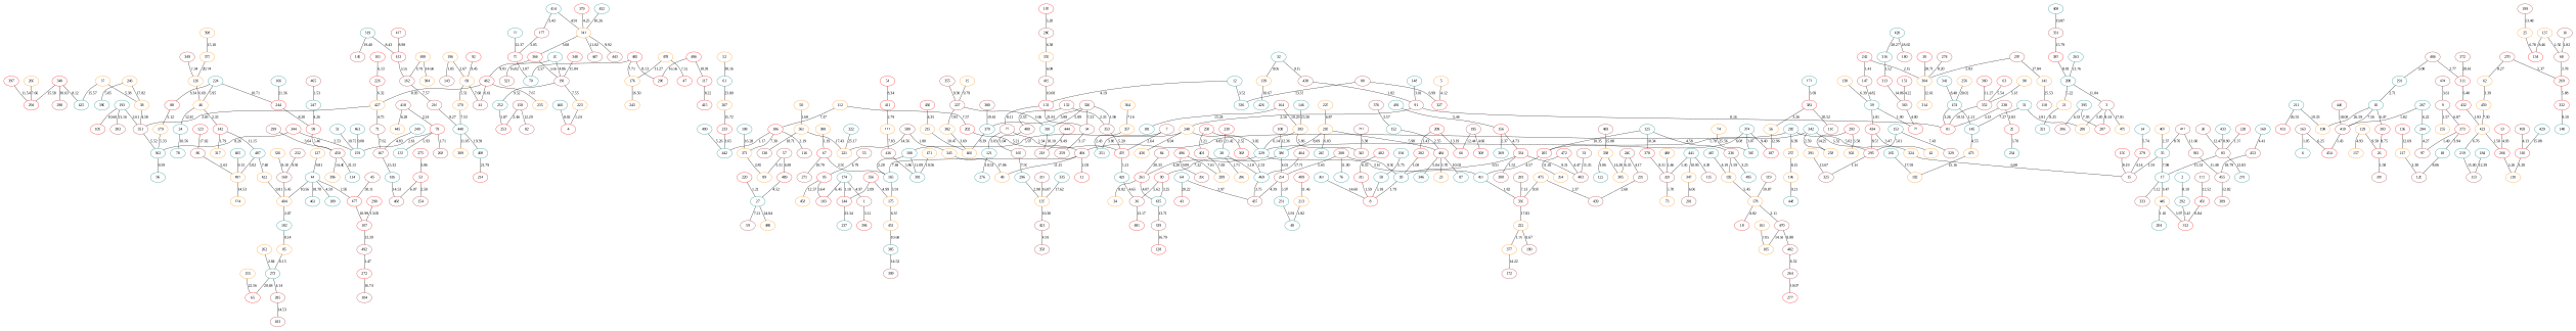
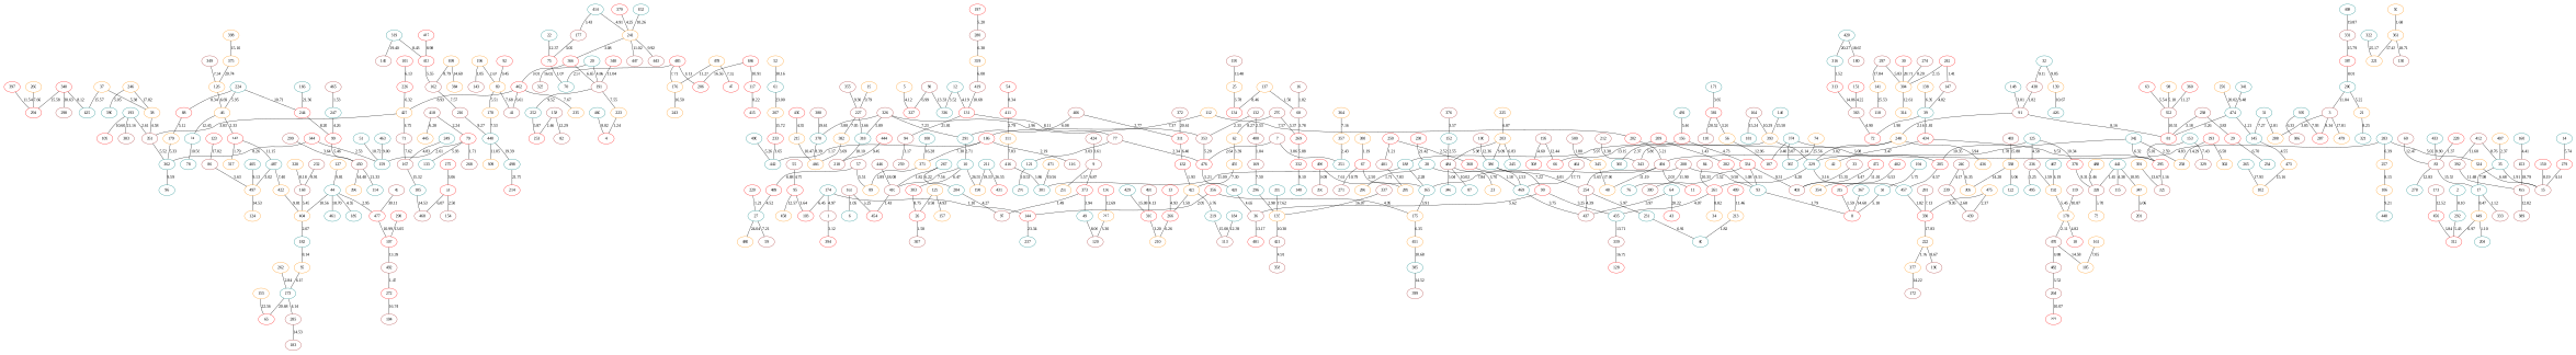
  graph {
    fontname="Liberation Serif"
    node [color=brown fontname="Liberation Serif"]
    edge [fontname="Liberation Serif"]
    340 [color=red]
    298
    294 [color=red]
    425 [color=teal]
    52 [color=darkorange]
    61 [color=teal]
    207 [color=darkorange]
    233 [color=red]
    477 [color=red]
    45
    107 [color=red]
    492
    30 [color=red]
    304 [color=darkorange]
    314 [color=darkorange]
    10 [color=teal]
    198 [color=darkorange]
    410
    303 [color=red]
    454 [color=red]
    26 [color=red]
    211 [color=teal]
    431 [color=red]
    74 [color=darkorange]
    365 [color=teal]
    141 [color=darkorange]
    118
    146 [color=teal]
    393 [color=darkorange]
    229 [color=teal]
    343
    261 [color=red]
    457 [color=teal]
    322 [color=teal]
    221 [color=darkorange]
    27 [color=teal]
    480 [color=darkorange]
    59
    144 [color=red]
    237 [color=teal]
    442 [color=teal]
    155 [color=darkorange]
    65 [color=red]
    131 [color=red]
    94
    77
    259
    121 [color=teal]
    476 [color=red]
    498 [color=teal]
    214 [color=red]
-   263 [color=teal]
    200 [color=teal]
    3
    21 [color=darkorange]
    479 [color=darkorange]
    287 [color=red]
    288 [color=darkorange]
    321 [color=teal]
    230 [color=red]
    28 [color=teal]
    469 [color=teal]
    286 [color=darkorange]
    437
    166 [color=teal]
    244 [color=red]
    99 [color=red]
    450
    114 [color=teal]
    396 [color=darkorange]
    193 [color=teal]
    383
    109 [color=red]
    351
    362 [color=teal]
    375 [color=darkorange]
    126 [color=darkorange]
    46 [color=darkorange]
    24 [color=teal]
    142 [color=red]
    273 [color=teal]
    285
    183
    311 [color=red]
    372
    432 [color=red]
    423 [color=darkorange]
    381 [color=red]
    110
    56 [color=darkorange]
    187 [color=red]
    84
    435 [color=teal]
    34 [color=darkorange]
    339
    420 [color=teal]
    316 [color=teal]
    180
    313 [color=red]
    363
    64 [color=teal]
    43 [color=red]
    256 [color=darkorange]
    474 [color=teal]
    81 [color=red]
    145 [color=teal]
    473 [color=darkorange]
    408 [color=teal]
    331
    387 [color=red]
    370 [color=teal]
    380
    466 [color=darkorange]
    445 [color=darkorange]
    418
    79 [color=red]
    471 [color=darkorange]
    301 [color=teal]
    319 [color=teal]
    149
    413 [color=red]
    162
    440 [color=teal]
    309 [color=darkorange]
    453
    455
    389
    361 [color=darkorange]
    130
    44 [color=teal]
    461 [color=teal]
    404 [color=darkorange]
    189 [color=teal]
    182 [color=teal]
    318 [color=teal]
    218
    446
    265 [color=teal]
    102 [color=darkorange]
    297
    330 [color=red]
    222 [color=darkorange]
    377 [color=darkorange]
    190
    172
    246 [color=darkorange]
    38 [color=darkorange]
    390 [color=teal]
    464
    335 [color=teal]
    135 [color=darkorange]
    421
    358
    345 [color=darkorange]
    48 [color=darkorange]
    123 [color=red]
    86
    497 [color=darkorange]
    124 [color=darkorange]
    128 [color=red]
    272 [color=red]
    104
    486 [color=red]
    206 [color=red]
    117 [color=red]
    415 [color=red]
    176 [color=darkorange]
    243 [color=darkorange]
    108 [color=teal]
    371 [color=darkorange]
    89 [color=darkorange]
    337
    20 [color=teal]
    323
    191
    252 [color=teal]
    223 [color=darkorange]
    338 [color=darkorange]
    483
    305 [color=darkorange]
    122 [color=teal]
    37 [color=darkorange]
    17 [color=teal]
    83
    278 [color=teal]
    449 [color=darkorange]
    333
    312 [color=red]
    204 [color=teal]
    33
    403
    185 [color=teal]
    167
    468
    164
    181 [color=teal]
    398 [color=darkorange]
    429 [color=teal]
    310 [color=red]
    210 [color=darkorange]
    219 [color=teal]
    113
    72 [color=red]
    499 [color=darkorange]
    384 [color=darkorange]
    216
    367 [color=teal]
    8 [color=red]
    105 [color=darkorange]
    470
    482
    264
    500
    385 [color=teal]
    399
    293 [color=red]
    258 [color=darkorange]
    302 [color=darkorange]
    391 [color=darkorange]
    325
    25 [color=darkorange]
    199
    134 [color=red]
    336 [color=teal]
    80
    327 [color=red]
    209 [color=red]
    66 [color=red]
    282 [color=red]
    93 [color=teal]
    481 [color=red]
    36
    290 [color=red]
    136 [color=red]
    217 [color=darkorange]
    120
    95 [color=red]
    458 [color=darkorange]
    103 [color=red]
    456 [color=red]
    173
    60
    78 [color=teal]
    487 [color=teal]
    317 [color=darkorange]
    195
    308 [color=red]
    184 [color=teal]
    22 [color=teal]
    75 [color=red]
    70 [color=teal]
    386 [color=teal]
    100
    90 [color=red]
    254
    231 [color=teal]
    158
    82
    253 [color=red]
    208
    76 [color=teal]
    412
    392
    35 [color=teal]
    15
    397 [color=red]
    409 [color=red]
    213 [color=darkorange]
    40 [color=teal]
    360 [color=red]
    352
    478 [color=darkorange]
    47 [color=red]
    494
    165 [color=teal]
    11 [color=red]
    175 [color=darkorange]
    422 [color=darkorange]
    188 [color=teal]
    348 [color=red]
    4 [color=red]
    241 [color=darkorange]
    447
    443
    366 [color=red]
    462 [color=red]
    472 [color=red]
    354 [color=darkorange]
    441 [color=teal]
    347 [color=darkorange]
    328
    115
    201
    73 [color=darkorange]
    178 [color=darkorange]
    119
    18 [color=red]
    67 [color=red]
    271
    51 [color=teal]
    159 [color=teal]
    224 [color=teal]
    88 [color=red]
    179 [color=darkorange]
    419
    451 [color=darkorange]
    139 [color=darkorange]
    426 [color=teal]
    85 [color=darkorange]
    276 [color=teal]
    215 [color=darkorange]
    125 [color=teal]
    205 [color=red]
    378 [color=red]
    236
    192 [color=darkorange]
    495 [color=teal]
    452 [color=teal]
    277 [color=red]
    87 [color=teal]
    484
    346 [color=teal]
    23 [color=darkorange]
    475 [color=darkorange]
    439
    232
    168
    127 [color=darkorange]
    19 [color=darkorange]
    227
    382 [color=darkorange]
    96 [color=teal]
    129 [color=darkorange]
    157 [color=darkorange]
    307
    334 [color=red]
    300
    444 [color=red]
    92 [color=red]
    69 [color=darkorange]
    41
    170 [color=darkorange]
    374 [color=teal]
    355
    106 [color=darkorange]
    448 [color=teal]
    32 [color=teal]
    438
    91
    248 [color=darkorange]
    405 [color=teal]
    332 [color=red]
    140 [color=teal]
    496 [color=red]
    350
    289 [color=darkorange]
    427 [color=darkorange]
    235 [color=darkorange]
    71
    463 [color=teal]
    417 [color=red]
    433 [color=teal]
    434 [color=red]
    295 [color=red]
    42 [color=darkorange]
    341 [color=teal]
    137 [color=darkorange]
    68
    269 [color=red]
    133 [color=teal]
    268
    54 [color=red]
    411 [color=red]
    111 [color=darkorange]
    416
    62 [color=darkorange]
    270
    459 [color=darkorange]
    344 [color=red]
    274
    150 [color=red]
    320 [color=darkorange]
    436 [color=darkorange]
    257 [color=darkorange]
    485 [color=red]
    428 [color=teal]
    2 [color=teal]
    292 [color=teal]
    203 [color=darkorange]
    245 [color=teal]
    49 [color=teal]
    460 [color=teal]
    395 [color=teal]
    306
    401
    260 [color=darkorange]
    112 [color=darkorange]
    202 [color=red]
    186 [color=red]
    116
    296 [color=teal]
    169
    153 [color=teal]
    329
    349
    266 [color=red]
    31 [color=teal]
    326
    291 [color=teal]
    353
    364 [color=darkorange]
    357 [color=darkorange]
    251 [color=teal]
    281
    161 [color=darkorange]
    57
    489 [color=red]
    373 [color=red]
    9
    255 [color=darkorange]
    97
    225 [color=darkorange]
    29 [color=red]
    234 [color=teal]
    324 [color=darkorange]
    402 [color=red]
    315 [color=red]
    174 [color=teal]
    1
    394 [color=red]
    283 [color=teal]
    138 [color=darkorange]
    39 [color=teal]
    359 [color=darkorange]
    280
    240
    239
    342 [color=teal]
    226 [color=red]
    163
    6 [color=teal]
    267 [color=teal]
    284 [color=teal]
    101 [color=red]
    406
    53 [color=red]
    154
    194 [color=teal]
    58 [color=teal]
    14 [color=teal]
    279 [color=red]
    63 [color=red]
    491 [color=teal]
    156 [color=red]
    369 [color=teal]
    490 [color=teal]
    197 [color=red]
    98 [color=darkorange]
    356 [color=red]
    13 [color=red]
    414 [color=teal]
    177
    249 [color=teal]
    147
    55
    160 [color=teal]
    430 [color=red]
    247 [color=teal]
    379 [color=red]
    151 [color=red]
    467 [color=teal]
    12 [color=teal]
    493
    5 [color=darkorange]
    7
    238
    171 [color=teal]
    299
    424
    152 [color=teal]
    376
    212
    275 [color=red]
    148 [color=teal]
    262 [color=darkorange]
    196 [color=darkorange]
    143
    132
    400
    368 [color=red]
    250 [color=red]
    488 [color=darkorange]
    407 [color=darkorange]
    242 [color=red]
    16
    50 [color=darkorange]
    465
    228 [color=red]
    220 [color=red]
    388 [color=darkorange]
    340 -- 298 [label=30.63]
    340 -- 294 [label=15.58]
    340 -- 425 [label=8.12]
    52 -- 61 [label=30.16]
    61 -- 207 [label=23.00]
    207 -- 233 [label=15.72]
    233 -- 442 [label=3.65]
    477 -- 107 [label=10.99]
    45 -- 477 [label=30.11]
    107 -- 492 [label=13.39]
    492 -- 272 [label=1.47]
    30 -- 304 [label=28.71]
    304 -- 314 [label=12.61]
    10 -- 198 [label=26.59]
    10 -- 410 [label=7.56]
    10 -- 303 [label=6.47]
    410 -- 454 [label=1.43]
    303 -- 26 [label=8.75]
    26 -- 307 [label=1.58]
    211 -- 198 [label=19.33]
    211 -- 431 [label=26.55]
    74 -- 365 [label=25.56]
    141 -- 118 [label=25.53]
    146 -- 393 [label=25.50]
    393 -- 229 [label=6.14]
    393 -- 343 [label=5.86]
    229 -- 261 [label=4.20]
    229 -- 457 [label=3.16]
    261 -- 435 [label=4.07]
    261 -- 34 [label=8.82]
    457 -- 330 [label=1.82]
    322 -- 221 [label=25.17]
    27 -- 480 [label=24.04]
    27 -- 59 [label=7.21]
    144 -- 237 [label=23.34]
    155 -- 65 [label=22.56]
    131 -- 94 [label=21.81]
    131 -- 77 [label=8.11]
    94 -- 259 [label=3.17]
    77 -- 121 [label=3.03]
    77 -- 476 [label=2.34]
    121 -- 276 [label=10.53]
    476 -- 428 [label=5.21]
    498 -- 214 [label=21.79]
-   263 -- 200 [label=21.76]
    200 -- 3 [label=11.04]
    200 -- 21 [label=5.22]
    3 -- 479 [label=17.81]
    3 -- 287 [label=8.34]
    3 -- 288 [label=3.85]
    21 -- 321 [label=8.25]
    230 -- 28 [label=21.42]
    28 -- 469 [label=1.18]
    28 -- 286 [label=1.71]
    469 -- 437 [label=3.75]
    166 -- 244 [label=21.36]
    244 -- 99 [label=8.20]
    99 -- 450 [label=5.46]
    450 -- 114 [label=21.33]
    450 -- 396 [label=14.40]
    193 -- 383 [label=21.16]
    193 -- 109 [label=10.60]
    193 -- 351 [label=2.61]
    351 -- 362 [label=5.52]
    362 -- 96 [label=9.59]
    375 -- 126 [label=20.74]
    126 -- 46 [label=6.69]
    46 -- 24 [label=12.45]
    46 -- 142 [label=2.33]
    24 -- 78 [label=10.56]
    142 -- 487 [label=11.15]
    142 -- 317 [label=1.79]
    273 -- 65 [label=20.68]
    273 -- 285 [label=4.14]
    285 -- 183 [label=14.53]
    311 -- 432 [label=6.40]
    372 -- 311 [label=20.61]
    432 -- 423 [label=1.93]
    423 -- 219 [label=6.76]
    423 -- 266 [label=1.50]
    381 -- 110 [label=20.52]
    381 -- 56 [label=3.26]
    56 -- 187 [label=12.96]
    84 -- 261 [label=20.33]
    435 -- 339 [label=13.71]
    339 -- 128 [label=16.79]
    420 -- 316 [label=20.27]
    420 -- 180 [label=18.65]
    316 -- 313 [label=1.52]
    313 -- 363 [label=14.86]
    363 -- 72 [label=4.90]
    64 -- 437 [label=3.97]
    64 -- 43 [label=20.22]
    256 -- 474 [label=20.02]
    474 -- 81 [label=3.26]
    474 -- 145 [label=1.21]
    145 -- 473 [label=4.55]
    473 -- 102 [label=15.16]
    408 -- 331 [label=19.87]
    331 -- 387 [label=15.79]
    387 -- 200 [label=8.01]
    370 -- 466 [label=8.39]
    380 -- 370 [label=19.61]
    418 -- 445 [label=6.28]
    418 -- 79 [label=2.24]
    79 -- 159 [label=2.61]
    79 -- 133 [label=5.93]
    79 -- 268 [label=1.71]
    471 -- 301 [label=19.56]
    319 -- 149 [label=19.40]
    319 -- 413 [label=8.43]
    413 -- 162 [label=5.55]
    162 -- 216 [label=7.57]
    440 -- 498 [label=19.39]
    440 -- 309 [label=11.05]
    453 -- 455 [label=18.79]
    455 -- 389 [label=12.82]
    361 -- 221 [label=17.43]
    361 -- 130 [label=18.71]
    44 -- 477 [label=2.95]
    44 -- 461 [label=18.70]
    44 -- 404 [label=10.56]
    44 -- 189 [label=4.59]
    404 -- 182 [label=2.07]
    182 -- 85 [label=8.14]
    318 -- 218 [label=18.10]
    446 -- 410 [label=18.08]
    265 -- 102 [label=17.93]
    297 -- 304 [label=5.83]
    297 -- 141 [label=17.84]
    330 -- 222 [label=17.83]
    222 -- 377 [label=1.76]
    222 -- 190 [label=8.67]
    377 -- 172 [label=14.22]
    246 -- 38 [label=17.82]
    246 -- 390 [label=5.05]
    38 -- 351 [label=4.58]
    464 -- 469 [label=17.71]
    335 -- 135 [label=17.62]
    135 -- 421 [label=10.30]
    421 -- 358 [label=4.91]
    345 -- 48 [label=17.06]
    123 -- 86 [label=17.02]
    86 -- 497 [label=5.63]
    497 -- 124 [label=14.53]
    272 -- 104 [label=16.74]
    486 -- 206 [label=16.56]
    486 -- 117 [label=10.91]
    117 -- 415 [label=8.22]
    176 -- 243 [label=16.50]
    108 -- 371 [label=16.28]
    371 -- 89 [label=2.89]
    337 -- 135 [label=16.07]
    20 -- 323 [label=16.02]
    20 -- 191 [label=4.86]
    191 -- 252 [label=9.52]
    191 -- 223 [label=7.55]
    252 -- 253 [label=5.87]
    223 -- 4 [label=1.24]
    338 -- 305 [label=14.28]
    338 -- 122 [label=3.06]
    483 -- 338 [label=15.88]
    37 -- 425 [label=15.57]
    37 -- 38 [label=5.38]
    17 -- 449 [label=8.47]
    17 -- 333 [label=1.12]
    83 -- 17 [label=15.53]
    83 -- 278 [label=12.83]
    449 -- 312 [label=6.97]
    449 -- 204 [label=1.10]
    33 -- 403 [label=15.35]
    185 -- 468 [label=14.53]
    167 -- 185 [label=15.32]
    164 -- 393 [label=10.29]
    164 -- 181 [label=15.24]
    398 -- 375 [label=15.10]
    429 -- 310 [label=15.08]
    310 -- 210 [label=3.20]
    219 -- 113 [label=15.00]
    499 -- 162 [label=8.79]
    499 -- 384 [label=14.60]
    216 -- 440 [label=9.27]
    367 -- 8 [label=14.60]
    470 -- 105 [label=14.58]
    470 -- 482 [label=8.88]
    482 -- 264 [label=6.52]
    264 -- 277 [label=10.07]
-   500 -- 221 [label=14.56]
    500 -- 345 [label=1.80]
    385 -- 399 [label=14.52]
    293 -- 258 [label=14.29]
    293 -- 302 [label=6.58]
    391 -- 325 [label=13.67]
    25 -- 134 [label=6.78]
    199 -- 25 [label=13.48]
    80 -- 336 [label=13.33]
    80 -- 327 [label=6.99]
    209 -- 66 [label=13.19]
    209 -- 282 [label=1.43]
    282 -- 93 [label=1.08]
    93 -- 8 [label=1.79]
    36 -- 481 [label=13.17]
    290 -- 107 [label=13.05]
    136 -- 217 [label=12.69]
    217 -- 120 [label=3.30]
    95 -- 458 [label=12.57]
    95 -- 103 [label=3.64]
    456 -- 312 [label=6.84]
    173 -- 456 [label=12.52]
    60 -- 83 [label=12.47]
    487 -- 497 [label=3.02]
    487 -- 422 [label=7.40]
    195 -- 66 [label=12.44]
    195 -- 308 [label=4.60]
    184 -- 113 [label=12.39]
    22 -- 75 [label=12.37]
    75 -- 70 [label=1.07]
    386 -- 90 [label=7.22]
    386 -- 254 [label=4.01]
    100 -- 386 [label=12.36]
    90 -- 435 [label=3.25]
    90 -- 36 [label=5.62]
    254 -- 437 [label=4.39]
    254 -- 231 [label=5.97]
    231 -- 40 [label=6.91]
    158 -- 82 [label=12.29]
    158 -- 253 [label=2.46]
    208 -- 93 [label=9.50]
    208 -- 254 [label=5.65]
    208 -- 76 [label=11.90]
    412 -- 392 [label=11.60]
    412 -- 35 [label=8.76]
    392 -- 455 [label=11.48]
    35 -- 17 [label=7.98]
    35 -- 15 [label=1.91]
    397 -- 294 [label=11.54]
    409 -- 213 [label=11.46]
    213 -- 40 [label=1.82]
    360 -- 352 [label=11.27]
    352 -- 81 [label=10.51]
    478 -- 176 [label=11.27]
    478 -- 47 [label=7.32]
    494 -- 48 [label=11.19]
    494 -- 165 [label=7.84]
    494 -- 11 [label=2.03]
    165 -- 175 [label=3.91]
    175 -- 451 [label=6.35]
    422 -- 404 [label=9.81]
    188 -- 301 [label=11.09]
    188 -- 165 [label=2.28]
    348 -- 191 [label=11.04]
    241 -- 447 [label=11.02]
    241 -- 443 [label=9.92]
    241 -- 366 [label=3.08]
    366 -- 191 [label=6.65]
    366 -- 462 [label=9.01]
    462 -- 41 [label=6.61]
    462 -- 427 [label=8.93]
    462 -- 235 [label=7.67]
    472 -- 403 [label=4.47]
    472 -- 354 [label=11.01]
    441 -- 347 [label=10.95]
    441 -- 328 [label=1.45]
    441 -- 115 [label=4.38]
    347 -- 201 [label=6.06]
    328 -- 73 [label=5.70]
    178 -- 470 [label=2.11]
    178 -- 18 [label=4.82]
    119 -- 178 [label=10.87]
    67 -- 165 [label=2.50]
    67 -- 271 [label=10.79]
    51 -- 159 [label=10.72]
    224 -- 244 [label=10.71]
    224 -- 46 [label=5.95]
    224 -- 88 [label=8.34]
    88 -- 179 [label=5.12]
    179 -- 362 [label=5.33]
    419 -- 131 [label=10.68]
    451 -- 385 [label=10.68]
    139 -- 426 [label=10.67]
    85 -- 273 [label=6.15]
    215 -- 466 [label=10.47]
    125 -- 205 [label=10.35]
    125 -- 378 [label=10.34]
    125 -- 236 [label=4.58]
    205 -- 457 [label=4.57]
    378 -- 328 [label=9.31]
    236 -- 192 [label=1.59]
    236 -- 495 [label=3.25]
    192 -- 178 [label=5.45]
    452 -- 241 [label=10.26]
    484 -- 87 [label=10.02]
    484 -- 346 [label=5.04]
    484 -- 23 [label=3.70]
    475 -- 330 [label=9.95]
    475 -- 439 [label=2.37]
    232 -- 168 [label=9.91]
    168 -- 404 [label=5.45]
    127 -- 44 [label=9.81]
    19 -- 227 [label=9.79]
    227 -- 318 [label=3.66]
    227 -- 382 [label=7.05]
    382 -- 466 [label=3.69]
    129 -- 26 [label=9.58]
    129 -- 157 [label=4.93]
    334 -- 403 [label=9.31]
    334 -- 93 [label=9.51]
    334 -- 300 [label=1.52]
    444 -- 218 [label=9.49]
    92 -- 69 [label=9.45]
    69 -- 41 [label=7.68]
    69 -- 170 [label=5.51]
    170 -- 440 [label=7.53]
    374 -- 365 [label=3.07]
    374 -- 187 [label=9.40]
    374 -- 205 [label=6.08]
    355 -- 227 [label=9.30]
    106 -- 448 [label=9.21]
    32 -- 139 [label=9.05]
    32 -- 438 [label=9.15]
    438 -- 91 [label=1.82]
    91 -- 81 [label=8.16]
    91 -- 248 [label=2.16]
    248 -- 229 [label=3.02]
    248 -- 188 [label=5.97]
    248 -- 436 [label=6.94]
    405 -- 497 [label=9.13]
    332 -- 140 [label=9.10]
    496 -- 350 [label=9.09]
    496 -- 289 [label=7.61]
    427 -- 351 [label=3.03]
    427 -- 71 [label=4.75]
    71 -- 167 [label=7.62]
    463 -- 159 [label=9.00]
    417 -- 413 [label=8.98]
    433 -- 83 [label=8.90]
    434 -- 295 [label=8.53]
    434 -- 42 [label=3.47]
    295 -- 325 [label=1.16]
    341 -- 474 [label=8.48]
    137 -- 134 [label=8.46]
    137 -- 68 [label=1.50]
    68 -- 269 [label=3.78]
    269 -- 332 [label=5.88]
    54 -- 411 [label=8.34]
    411 -- 111 [label=2.79]
    111 -- 416 [label=7.83]
    416 -- 301 [label=5.86]
    62 -- 459 [label=3.39]
    270 -- 269 [label=5.37]
    270 -- 62 [label=8.27]
    459 -- 423 [label=7.30]
    344 -- 362 [label=8.26]
    344 -- 159 [label=2.53]
    274 -- 304 [label=8.20]
    150 -- 15 [label=8.19]
    320 -- 168 [label=8.18]
    257 -- 106 [label=8.15]
    485 -- 206 [label=8.13]
    485 -- 176 [label=7.71]
    485 -- 70 [label=2.57]
    428 -- 36 [label=4.65]
    2 -- 292 [label=8.10]
    292 -- 312 [label=5.43]
    203 -- 386 [label=8.09]
    203 -- 484 [label=5.98]
    203 -- 245 [label=6.83]
    49 -- 120 [label=8.06]
    460 -- 4 [label=8.02]
    395 -- 287 [label=7.93]
    395 -- 306 [label=6.33]
    401 -- 289 [label=7.83]
    260 -- 294 [label=7.66]
    112 -- 202 [label=7.57]
    112 -- 186 [label=7.37]
    202 -- 494 [label=5.21]
    186 -- 442 [label=1.17]
    186 -- 371 [label=7.30]
    186 -- 116 [label=2.19]
    296 -- 135 [label=2.98]
    169 -- 296 [label=7.50]
    153 -- 295 [label=5.01]
    153 -- 329 [label=7.43]
    349 -- 126 [label=7.34]
    266 -- 210 [label=6.26]
    31 -- 288 [label=2.81]
    31 -- 145 [label=7.27]
    326 -- 370 [label=3.88]
    326 -- 318 [label=5.89]
-   326 -- 94 [label=7.23]
+   326 -- 291 [label=7.23]
    326 -- 353 [label=1.96]
    291 -- 10 [label=2.71]
    353 -- 476 [label=5.20]
    364 -- 357 [label=7.16]
    357 -- 251 [label=2.43]
    281 -- 330 [label=7.13]
    161 -- 105 [label=7.05]
    57 -- 89 [label=5.51]
    57 -- 489 [label=6.88]
    489 -- 27 [label=4.52]
    373 -- 49 [label=3.94]
    373 -- 97 [label=1.49]
    9 -- 373 [label=6.87]
    9 -- 255 [label=1.57]
    225 -- 203 [label=6.87]
    29 -- 234 [label=6.70]
    324 -- 15 [label=6.68]
    402 -- 315 [label=6.53]
    315 -- 8 [label=1.59]
    174 -- 144 [label=1.10]
    174 -- 103 [label=6.45]
    174 -- 1 [label=4.97]
    1 -- 394 [label=3.12]
    283 -- 494 [label=4.83]
    283 -- 257 [label=6.39]
    283 -- 324 [label=5.02]
    138 -- 39 [label=6.39]
    39 -- 72 [label=1.90]
    39 -- 434 [label=1.81]
    359 -- 419 [label=6.08]
    280 -- 359 [label=6.38]
    240 -- 305 [label=6.35]
    240 -- 239 [label=4.17]
    239 -- 439 [label=2.68]
    342 -- 229 [label=1.78]
    342 -- 258 [label=2.59]
    342 -- 295 [label=6.32]
    226 -- 427 [label=6.32]
    163 -- 454 [label=6.25]
    163 -- 6 [label=1.05]
    267 -- 410 [label=1.82]
    267 -- 284 [label=6.22]
    284 -- 97 [label=4.27]
    101 -- 226 [label=6.13]
    406 -- 311 [label=2.77]
    406 -- 291 [label=6.08]
    53 -- 468 [label=6.07]
    53 -- 154 [label=2.50]
    194 -- 58 [label=5.75]
    58 -- 8 [label=5.18]
    14 -- 279 [label=5.74]
    279 -- 15 [label=4.14]
    63 -- 352 [label=5.54]
    491 -- 156 [label=5.46]
    156 -- 334 [label=4.73]
    156 -- 369 [label=2.37]
    490 -- 442 [label=5.26]
    197 -- 280 [label=5.20]
    98 -- 352 [label=5.18]
    356 -- 144 [label=2.09]
    356 -- 175 [label=4.99]
    13 -- 266 [label=4.93]
    414 -- 241 [label=4.91]
    414 -- 177 [label=3.43]
    177 -- 75 [label=3.05]
    249 -- 167 [label=4.83]
    147 -- 39 [label=4.82]
    55 -- 95 [label=4.79]
    160 -- 453 [label=4.41]
    430 -- 215 [label=4.35]
    247 -- 99 [label=4.26]
    379 -- 241 [label=4.25]
    151 -- 363 [label=4.22]
    467 -- 192 [label=4.19]
    12 -- 131 [label=4.19]
    12 -- 336 [label=3.52]
    493 -- 310 [label=4.13]
    5 -- 327 [label=4.12]
    7 -- 476 [label=2.64]
    7 -- 251 [label=3.86]
    238 -- 81 [label=3.18]
    238 -- 29 [label=3.83]
    171 -- 381 [label=3.69]
    299 -- 450 [label=3.64]
    424 -- 9 [label=3.61]
    152 -- 484 [label=2.55]
    376 -- 152 [label=3.57]
    212 -- 343 [label=3.38]
    275 -- 53 [label=3.06]
    148 -- 91 [label=3.01]
    262 -- 273 [label=2.84]
    196 -- 69 [label=2.67]
    196 -- 143 [label=1.05]
    132 -- 353 [label=2.33]
    132 -- 400 [label=2.53]
    400 -- 169 [label=1.04]
    368 -- 469 [label=2.53]
    250 -- 401 [label=1.21]
    250 -- 368 [label=2.52]
    488 -- 328 [label=2.46]
    407 -- 35 [label=2.37]
    242 -- 304 [label=2.15]
    242 -- 147 [label=1.41]
    16 -- 68 [label=1.82]
    50 -- 361 [label=1.68]
    465 -- 247 [label=1.53]
    228 -- 83 [label=1.37]
    220 -- 27 [label=1.21]
    388 -- 67 [label=1.19]
  }
